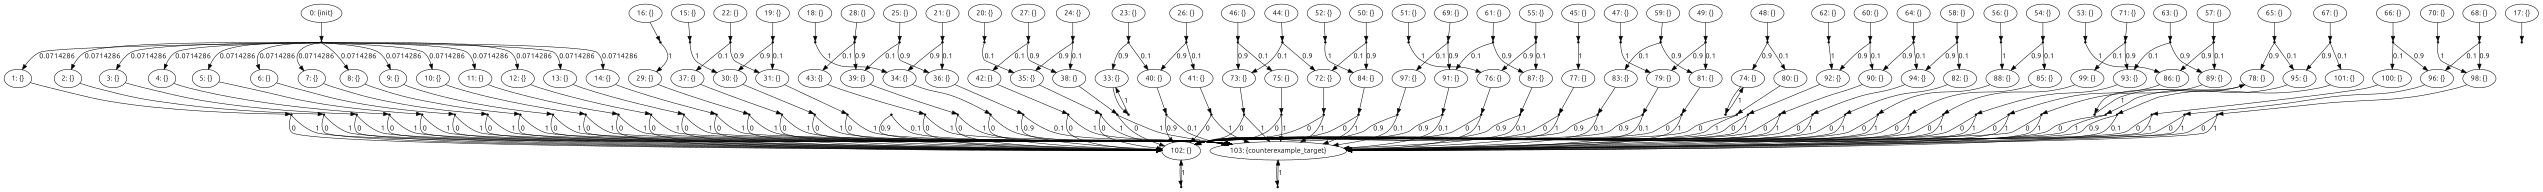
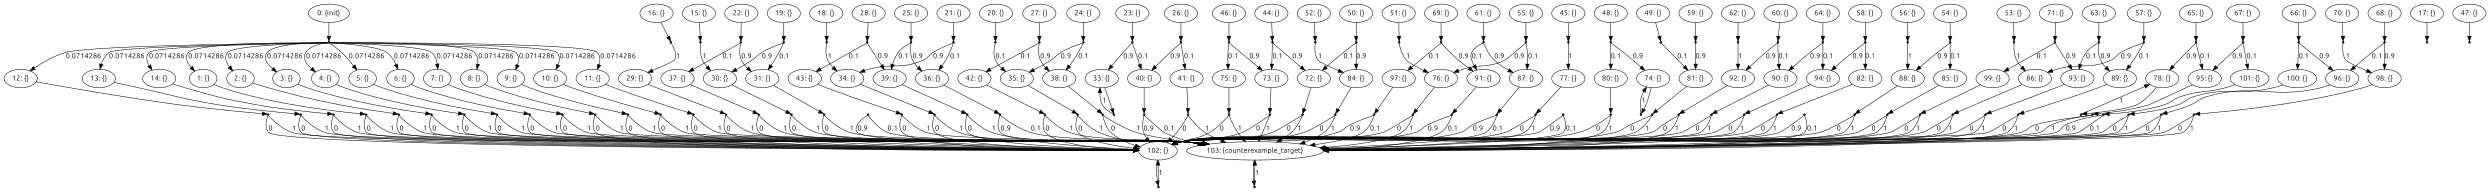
  digraph {
    fontname=Ubuntu
    node [fontname=Ubuntu shape=point]
    edge [fontname=Ubuntu]
    n1 [label="0: {init}" shape=""]
    "0c0"
    n3 [label="1: {}" shape=""]
    n4 [label="2: {}" shape=""]
    n5 [label="3: {}" shape=""]
    n6 [label="4: {}" shape=""]
    n7 [label="5: {}" shape=""]
    n8 [label="6: {}" shape=""]
    n9 [label="7: {}" shape=""]
    n10 [label="8: {}" shape=""]
    n11 [label="9: {}" shape=""]
    n12 [label="10: {}" shape=""]
    n13 [label="11: {}" shape=""]
    n14 [label="12: {}" shape=""]
    n15 [label="13: {}" shape=""]
    n16 [label="14: {}" shape=""]
    "1c0"
    n18 [label="102: {}" shape=""]
    n19 [label="103: {counterexample_target}" shape=""]
    "2c0"
    "3c0"
    "4c0"
    "5c0"
    "6c0"
    "7c0"
    "8c0"
    "9c0"
    "10c0"
    "11c0"
    "12c0"
    "13c0"
    "14c0"
    n33 [label="15: {}" shape=""]
    "15c0"
    n35 [label="30: {}" shape=""]
    n36 [label="16: {}" shape=""]
    "16c0"
    n38 [label="29: {}" shape=""]
    n39 [label="17: {}" shape=""]
    "17c0"
    n41 [label="18: {}" shape=""]
    "18c0"
    n43 [label="34: {}" shape=""]
    n44 [label="19: {}" shape=""]
    "19c0"
    n46 [label="31: {}" shape=""]
    n47 [label="20: {}" shape=""]
    "20c0"
    n49 [label="35: {}" shape=""]
    n50 [label="21: {}" shape=""]
    "21c0"
    n52 [label="36: {}" shape=""]
    n53 [label="22: {}" shape=""]
    "22c0"
    n55 [label="37: {}" shape=""]
    n56 [label="23: {}" shape=""]
    "23c0"
    n58 [label="33: {}" shape=""]
    n59 [label="40: {}" shape=""]
    n60 [label="24: {}" shape=""]
    "24c0"
    n62 [label="38: {}" shape=""]
    n63 [label="25: {}" shape=""]
    "25c0"
    n65 [label="39: {}" shape=""]
    n66 [label="26: {}" shape=""]
    "26c0"
    n68 [label="41: {}" shape=""]
    n69 [label="27: {}" shape=""]
    "27c0"
    n71 [label="42: {}" shape=""]
    n72 [label="28: {}" shape=""]
    "28c0"
    n74 [label="43: {}" shape=""]
    "29c0"
    "30c0"
    "31c0"
    "32c0"
    "33c0"
    "34c0"
    "35c0"
    "36c0"
    "37c0"
    "38c0"
    "39c0"
    "40c0"
    "41c0"
    "42c0"
    "43c0"
    n90 [label="44: {}" shape=""]
    "44c0"
    n92 [label="72: {}" shape=""]
    n93 [label="73: {}" shape=""]
    n94 [label="45: {}" shape=""]
    "45c0"
    n96 [label="77: {}" shape=""]
    n97 [label="46: {}" shape=""]
    "46c0"
    n99 [label="75: {}" shape=""]
    n100 [label="47: {}" shape=""]
    "47c0"
-   n102 [label="79: {}" shape=""]
    n103 [label="48: {}" shape=""]
    "48c0"
    n105 [label="74: {}" shape=""]
    n106 [label="80: {}" shape=""]
    n107 [label="49: {}" shape=""]
    "49c0"
    n109 [label="81: {}" shape=""]
    n110 [label="50: {}" shape=""]
    "50c0"
    n112 [label="84: {}" shape=""]
    n113 [label="51: {}" shape=""]
    "51c0"
    n115 [label="76: {}" shape=""]
    n116 [label="52: {}" shape=""]
    "52c0"
    n118 [label="53: {}" shape=""]
    "53c0"
    n120 [label="86: {}" shape=""]
    n121 [label="54: {}" shape=""]
    "54c0"
    n123 [label="85: {}" shape=""]
    n124 [label="88: {}" shape=""]
    n125 [label="55: {}" shape=""]
    "55c0"
    n127 [label="87: {}" shape=""]
    n128 [label="56: {}" shape=""]
    "56c0"
    n130 [label="57: {}" shape=""]
    "57c0"
    n132 [label="89: {}" shape=""]
    n133 [label="58: {}" shape=""]
    "58c0"
    n135 [label="82: {}" shape=""]
    n136 [label="94: {}" shape=""]
    n137 [label="59: {}" shape=""]
    "59c0"
-   n139 [label="83: {}" shape=""]
    n140 [label="60: {}" shape=""]
    "60c0"
    n142 [label="90: {}" shape=""]
    n143 [label="92: {}" shape=""]
    n144 [label="61: {}" shape=""]
    "61c0"
    n146 [label="91: {}" shape=""]
    n147 [label="62: {}" shape=""]
    "62c0"
    n149 [label="63: {}" shape=""]
    "63c0"
    n151 [label="93: {}" shape=""]
    n152 [label="64: {}" shape=""]
    "64c0"
    n154 [label="65: {}" shape=""]
    "65c0"
    n156 [label="78: {}" shape=""]
    n157 [label="95: {}" shape=""]
    n158 [label="66: {}" shape=""]
    "66c0"
    n160 [label="96: {}" shape=""]
    n161 [label="100: {}" shape=""]
    n162 [label="67: {}" shape=""]
    "67c0"
    n164 [label="101: {}" shape=""]
    n165 [label="68: {}" shape=""]
    "68c0"
    n167 [label="98: {}" shape=""]
    n168 [label="69: {}" shape=""]
    "69c0"
    n170 [label="97: {}" shape=""]
    n171 [label="70: {}" shape=""]
    "70c0"
    n173 [label="71: {}" shape=""]
    "71c0"
    n175 [label="99: {}" shape=""]
    "72c0"
    "73c0"
    "74c0"
    "75c0"
    "76c0"
    "77c0"
    "78c0"
    "79c0"
    "80c0"
    "81c0"
    "82c0"
    "83c0"
    "84c0"
    "85c0"
    "86c0"
    "87c0"
    "88c0"
    "89c0"
    "90c0"
    "91c0"
    "92c0"
    "93c0"
    "94c0"
    "95c0"
    "96c0"
    "97c0"
    "98c0"
    "99c0"
    "100c0"
    "101c0"
    "102c0"
    "103c0"
    n1 -> "0c0"
    "0c0" -> n3 [label=0.0714286]
    "0c0" -> n4 [label=0.0714286]
    "0c0" -> n5 [label=0.0714286]
    "0c0" -> n6 [label=0.0714286]
    "0c0" -> n7 [label=0.0714286]
    "0c0" -> n8 [label=0.0714286]
    "0c0" -> n9 [label=0.0714286]
    "0c0" -> n10 [label=0.0714286]
    "0c0" -> n11 [label=0.0714286]
    "0c0" -> n12 [label=0.0714286]
    "0c0" -> n13 [label=0.0714286]
    "0c0" -> n14 [label=0.0714286]
    "0c0" -> n15 [label=0.0714286]
    "0c0" -> n16 [label=0.0714286]
    n3 -> "1c0"
    n4 -> "2c0"
    n5 -> "3c0"
    n6 -> "4c0"
    n7 -> "5c0"
    n8 -> "6c0"
    n9 -> "7c0"
    n10 -> "8c0"
    n11 -> "9c0"
    n12 -> "10c0"
    n13 -> "11c0"
    n14 -> "12c0"
    n15 -> "13c0"
    n16 -> "14c0"
    "1c0" -> n18 [label=0]
    "1c0" -> n19 [label=1]
    n18 -> "102c0"
    n19 -> "103c0"
    "2c0" -> n18 [label=0]
    "2c0" -> n19 [label=1]
    "3c0" -> n18 [label=0]
    "3c0" -> n19 [label=1]
    "4c0" -> n18 [label=0]
    "4c0" -> n19 [label=1]
    "5c0" -> n18 [label=0]
    "5c0" -> n19 [label=1]
    "6c0" -> n18 [label=0]
    "6c0" -> n19 [label=1]
    "7c0" -> n18 [label=0]
    "7c0" -> n19 [label=1]
    "8c0" -> n18 [label=0]
    "8c0" -> n19 [label=1]
    "9c0" -> n18 [label=0]
    "9c0" -> n19 [label=1]
    "10c0" -> n18 [label=0]
    "10c0" -> n19 [label=1]
    "11c0" -> n18 [label=0]
    "11c0" -> n19 [label=1]
    "12c0" -> n18 [label=0]
    "12c0" -> n19 [label=1]
    "13c0" -> n18 [label=0]
    "13c0" -> n19 [label=1]
    "14c0" -> n18 [label=0]
    "14c0" -> n19 [label=1]
    n33 -> "15c0"
    "15c0" -> n35 [label=1]
    n35 -> "30c0"
    n36 -> "16c0"
    "16c0" -> n38 [label=1]
    n38 -> "29c0"
    n39 -> "17c0"
    n41 -> "18c0"
    "18c0" -> n43 [label=1]
    n43 -> "34c0"
    n44 -> "19c0"
    "19c0" -> n35 [label=0.9]
    "19c0" -> n46 [label=0.1]
    n46 -> "31c0"
    n47 -> "20c0"
    "20c0" -> n49 [label=0.1]
    n49 -> "35c0"
    n50 -> "21c0"
    "21c0" -> n43 [label=0.9]
    "21c0" -> n52 [label=0.1]
    n52 -> "36c0"
    n53 -> "22c0"
    "22c0" -> n46 [label=0.9]
    "22c0" -> n55 [label=0.1]
    n55 -> "37c0"
    n56 -> "23c0"
    "23c0" -> n58 [label=0.9]
    "23c0" -> n59 [label=0.1]
    n58 -> "33c0"
    n59 -> "40c0"
    n60 -> "24c0"
    "24c0" -> n49 [label=0.9]
    "24c0" -> n62 [label=0.1]
    n62 -> "38c0"
    n63 -> "25c0"
    "25c0" -> n52 [label=0.9]
    "25c0" -> n65 [label=0.1]
    n65 -> "39c0"
    n66 -> "26c0"
    "26c0" -> n59 [label=0.9]
    "26c0" -> n68 [label=0.1]
    n68 -> "41c0"
    n69 -> "27c0"
    "27c0" -> n62 [label=0.9]
    "27c0" -> n71 [label=0.1]
    n71 -> "42c0"
    n72 -> "28c0"
    "28c0" -> n65 [label=0.9]
    "28c0" -> n74 [label=0.1]
    n74 -> "43c0"
    "29c0" -> n18 [label=0]
    "29c0" -> n19 [label=1]
    "30c0" -> n18 [label=0]
    "30c0" -> n19 [label=1]
    "31c0" -> n18 [label=0]
    "31c0" -> n19 [label=1]
    "32c0" -> n18 [label=0.9]
    "32c0" -> n19 [label=0.1]
    "33c0" -> n58 [label=1]
    "34c0" -> n18 [label=0]
    "34c0" -> n19 [label=1]
    "35c0" -> n18 [label=0]
    "35c0" -> n19 [label=1]
    "36c0" -> n18 [label=0.9]
    "36c0" -> n19 [label=0.1]
    "37c0" -> n18 [label=0]
    "37c0" -> n19 [label=1]
    "38c0" -> n18 [label=0]
    "38c0" -> n19 [label=1]
    "39c0" -> n18 [label=0]
    "39c0" -> n19 [label=1]
    "40c0" -> n18 [label=0.9]
    "40c0" -> n19 [label=0.1]
    "41c0" -> n18 [label=0]
    "41c0" -> n19 [label=1]
    "42c0" -> n18 [label=0]
    "42c0" -> n19 [label=1]
    "43c0" -> n18 [label=0]
    "43c0" -> n19 [label=1]
    n90 -> "44c0"
    "44c0" -> n92 [label=0.9]
    "44c0" -> n93 [label=0.1]
    n92 -> "72c0"
    n93 -> "73c0"
    n94 -> "45c0"
    "45c0" -> n96 [label=1]
    n96 -> "77c0"
    n97 -> "46c0"
    "46c0" -> n93 [label=0.9]
    "46c0" -> n99 [label=0.1]
    n99 -> "75c0"
    n100 -> "47c0"
-   "47c0" -> n102 [label=1]
-   n102 -> "79c0"
    n103 -> "48c0"
    "48c0" -> n105 [label=0.9]
    "48c0" -> n106 [label=0.1]
    n105 -> "74c0"
    n106 -> "80c0"
    n107 -> "49c0"
-   "49c0" -> n102 [label=0.9]
    "49c0" -> n109 [label=0.1]
    n109 -> "81c0"
    n110 -> "50c0"
    "50c0" -> n92 [label=0.1]
    "50c0" -> n112 [label=0.9]
    n112 -> "84c0"
    n113 -> "51c0"
    "51c0" -> n115 [label=1]
    n115 -> "76c0"
    n116 -> "52c0"
    "52c0" -> n112 [label=1]
    n118 -> "53c0"
    "53c0" -> n120 [label=1]
    n120 -> "86c0"
    n121 -> "54c0"
    "54c0" -> n123 [label=0.1]
    "54c0" -> n124 [label=0.9]
    n123 -> "85c0"
    n124 -> "88c0"
    n125 -> "55c0"
    "55c0" -> n115 [label=0.9]
    "55c0" -> n127 [label=0.1]
    n127 -> "87c0"
    n128 -> "56c0"
    "56c0" -> n124 [label=1]
    n130 -> "57c0"
    "57c0" -> n120 [label=0.9]
    "57c0" -> n132 [label=0.1]
    n132 -> "89c0"
    n133 -> "58c0"
    "58c0" -> n135 [label=0.1]
    "58c0" -> n136 [label=0.9]
    n135 -> "82c0"
    n136 -> "94c0"
    n137 -> "59c0"
    "59c0" -> n109 [label=0.9]
-   "59c0" -> n139 [label=0.1]
-   n139 -> "83c0"
    n140 -> "60c0"
    "60c0" -> n142 [label=0.1]
    "60c0" -> n143 [label=0.9]
    n142 -> "90c0"
    n143 -> "92c0"
    n144 -> "61c0"
    "61c0" -> n127 [label=0.9]
    "61c0" -> n146 [label=0.1]
    n146 -> "91c0"
    n147 -> "62c0"
    "62c0" -> n143 [label=1]
    n149 -> "63c0"
    "63c0" -> n132 [label=0.9]
    "63c0" -> n151 [label=0.1]
    n151 -> "93c0"
    n152 -> "64c0"
    "64c0" -> n136 [label=0.1]
    "64c0" -> n142 [label=0.9]
    n154 -> "65c0"
    "65c0" -> n156 [label=0.9]
    "65c0" -> n157 [label=0.1]
    n156 -> "78c0"
    n157 -> "95c0"
    n158 -> "66c0"
    "66c0" -> n160 [label=0.9]
    "66c0" -> n161 [label=0.1]
    n160 -> "96c0"
    n161 -> "100c0"
    n162 -> "67c0"
    "67c0" -> n157 [label=0.9]
    "67c0" -> n164 [label=0.1]
    n164 -> "101c0"
    n165 -> "68c0"
    "68c0" -> n160 [label=0.1]
    "68c0" -> n167 [label=0.9]
    n167 -> "98c0"
    n168 -> "69c0"
    "69c0" -> n146 [label=0.9]
    "69c0" -> n170 [label=0.1]
    n170 -> "97c0"
    n171 -> "70c0"
    "70c0" -> n167 [label=1]
    n173 -> "71c0"
    "71c0" -> n151 [label=0.9]
    "71c0" -> n175 [label=0.1]
    n175 -> "99c0"
    "72c0" -> n18 [label=0]
    "72c0" -> n19 [label=1]
    "73c0" -> n18 [label=0]
    "73c0" -> n19 [label=1]
    "74c0" -> n105 [label=1]
    "75c0" -> n18 [label=0]
    "75c0" -> n19 [label=1]
    "76c0" -> n18 [label=0]
    "76c0" -> n19 [label=1]
    "77c0" -> n18 [label=0]
    "77c0" -> n19 [label=1]
    "78c0" -> n156 [label=1]
    "79c0" -> n18 [label=0.9]
    "79c0" -> n19 [label=0.1]
    "80c0" -> n18 [label=0]
    "80c0" -> n19 [label=1]
    "81c0" -> n18 [label=0]
    "81c0" -> n19 [label=1]
    "82c0" -> n18 [label=0]
    "82c0" -> n19 [label=1]
    "83c0" -> n18 [label=0.9]
    "83c0" -> n19 [label=0.1]
    "84c0" -> n18 [label=0]
    "84c0" -> n19 [label=1]
    "85c0" -> n18 [label=0]
    "85c0" -> n19 [label=1]
    "86c0" -> n18 [label=0]
    "86c0" -> n19 [label=1]
    "87c0" -> n18 [label=0.9]
    "87c0" -> n19 [label=0.1]
    "88c0" -> n18 [label=0]
    "88c0" -> n19 [label=1]
    "89c0" -> n18 [label=0]
    "89c0" -> n19 [label=1]
    "90c0" -> n18 [label=0]
    "90c0" -> n19 [label=1]
    "91c0" -> n18 [label=0.9]
    "91c0" -> n19 [label=0.1]
    "92c0" -> n18 [label=0]
    "92c0" -> n19 [label=1]
    "93c0" -> n18 [label=0]
    "93c0" -> n19 [label=1]
    "94c0" -> n18 [label=0]
    "94c0" -> n19 [label=1]
    "95c0" -> n18 [label=0]
    "95c0" -> n19 [label=1]
    "96c0" -> n18 [label=0]
    "96c0" -> n19 [label=1]
    "97c0" -> n18 [label=0.9]
    "97c0" -> n19 [label=0.1]
    "98c0" -> n18 [label=0]
    "98c0" -> n19 [label=1]
    "99c0" -> n18 [label=0]
    "99c0" -> n19 [label=1]
    "100c0" -> n18 [label=0]
    "100c0" -> n19 [label=1]
    "101c0" -> n18 [label=0.9]
    "101c0" -> n19 [label=0.1]
    "102c0" -> n18 [label=1]
    "103c0" -> n19 [label=1]
  }
